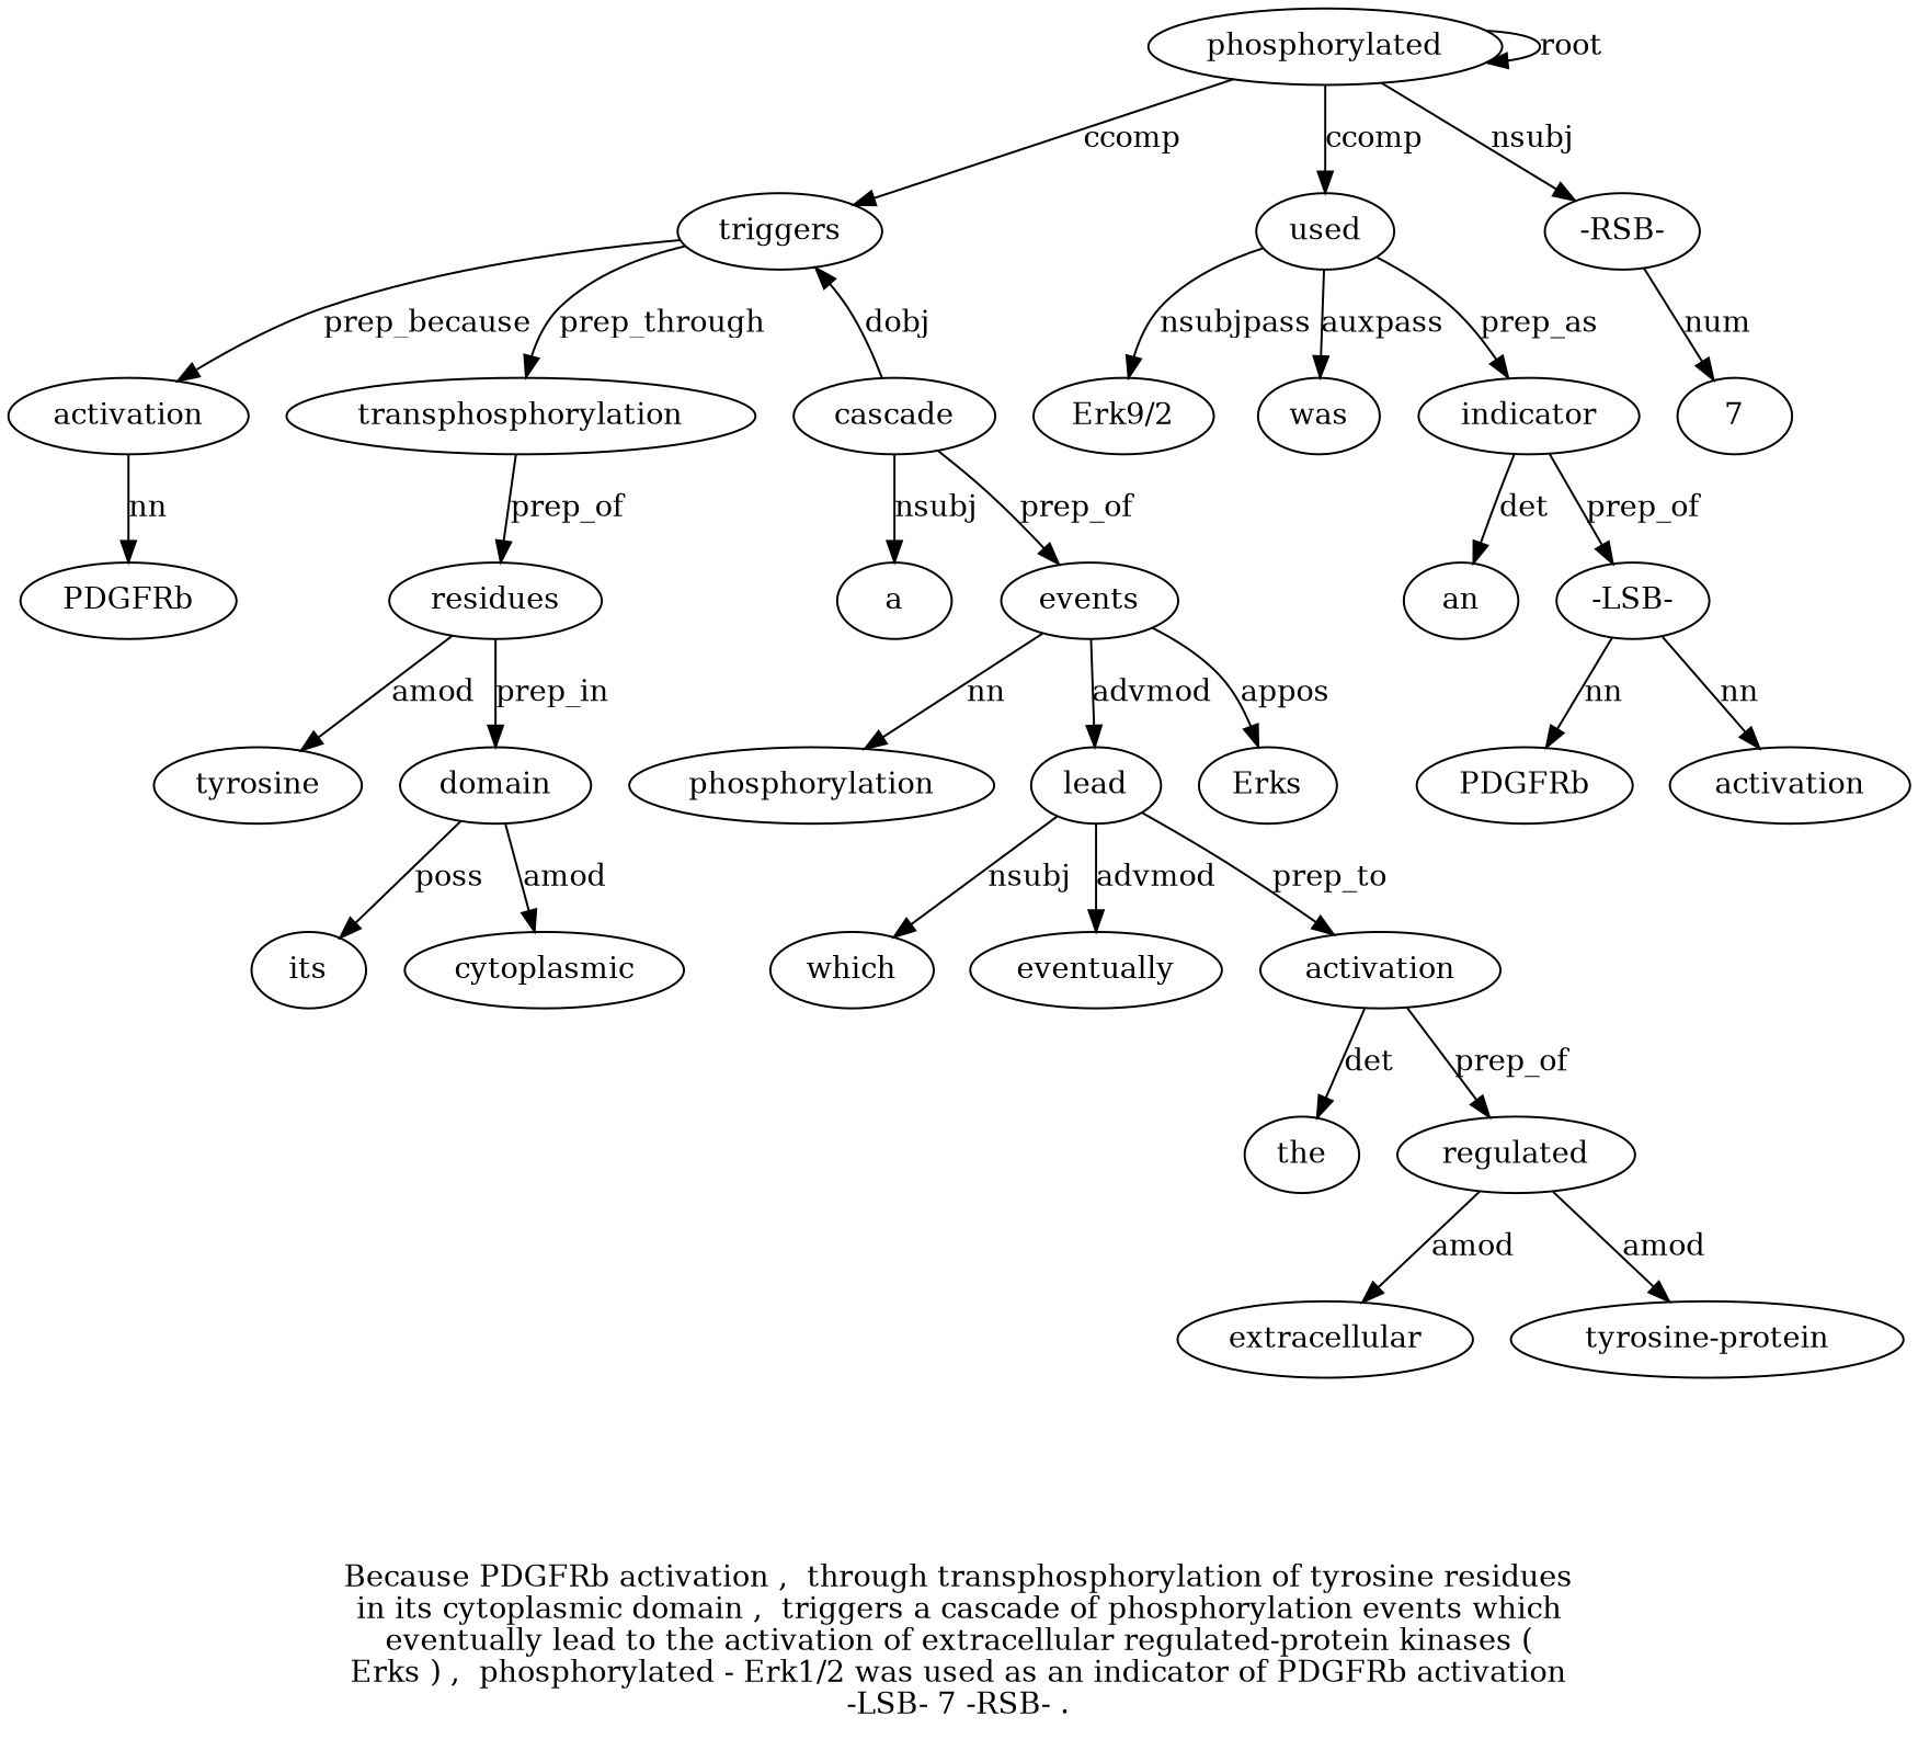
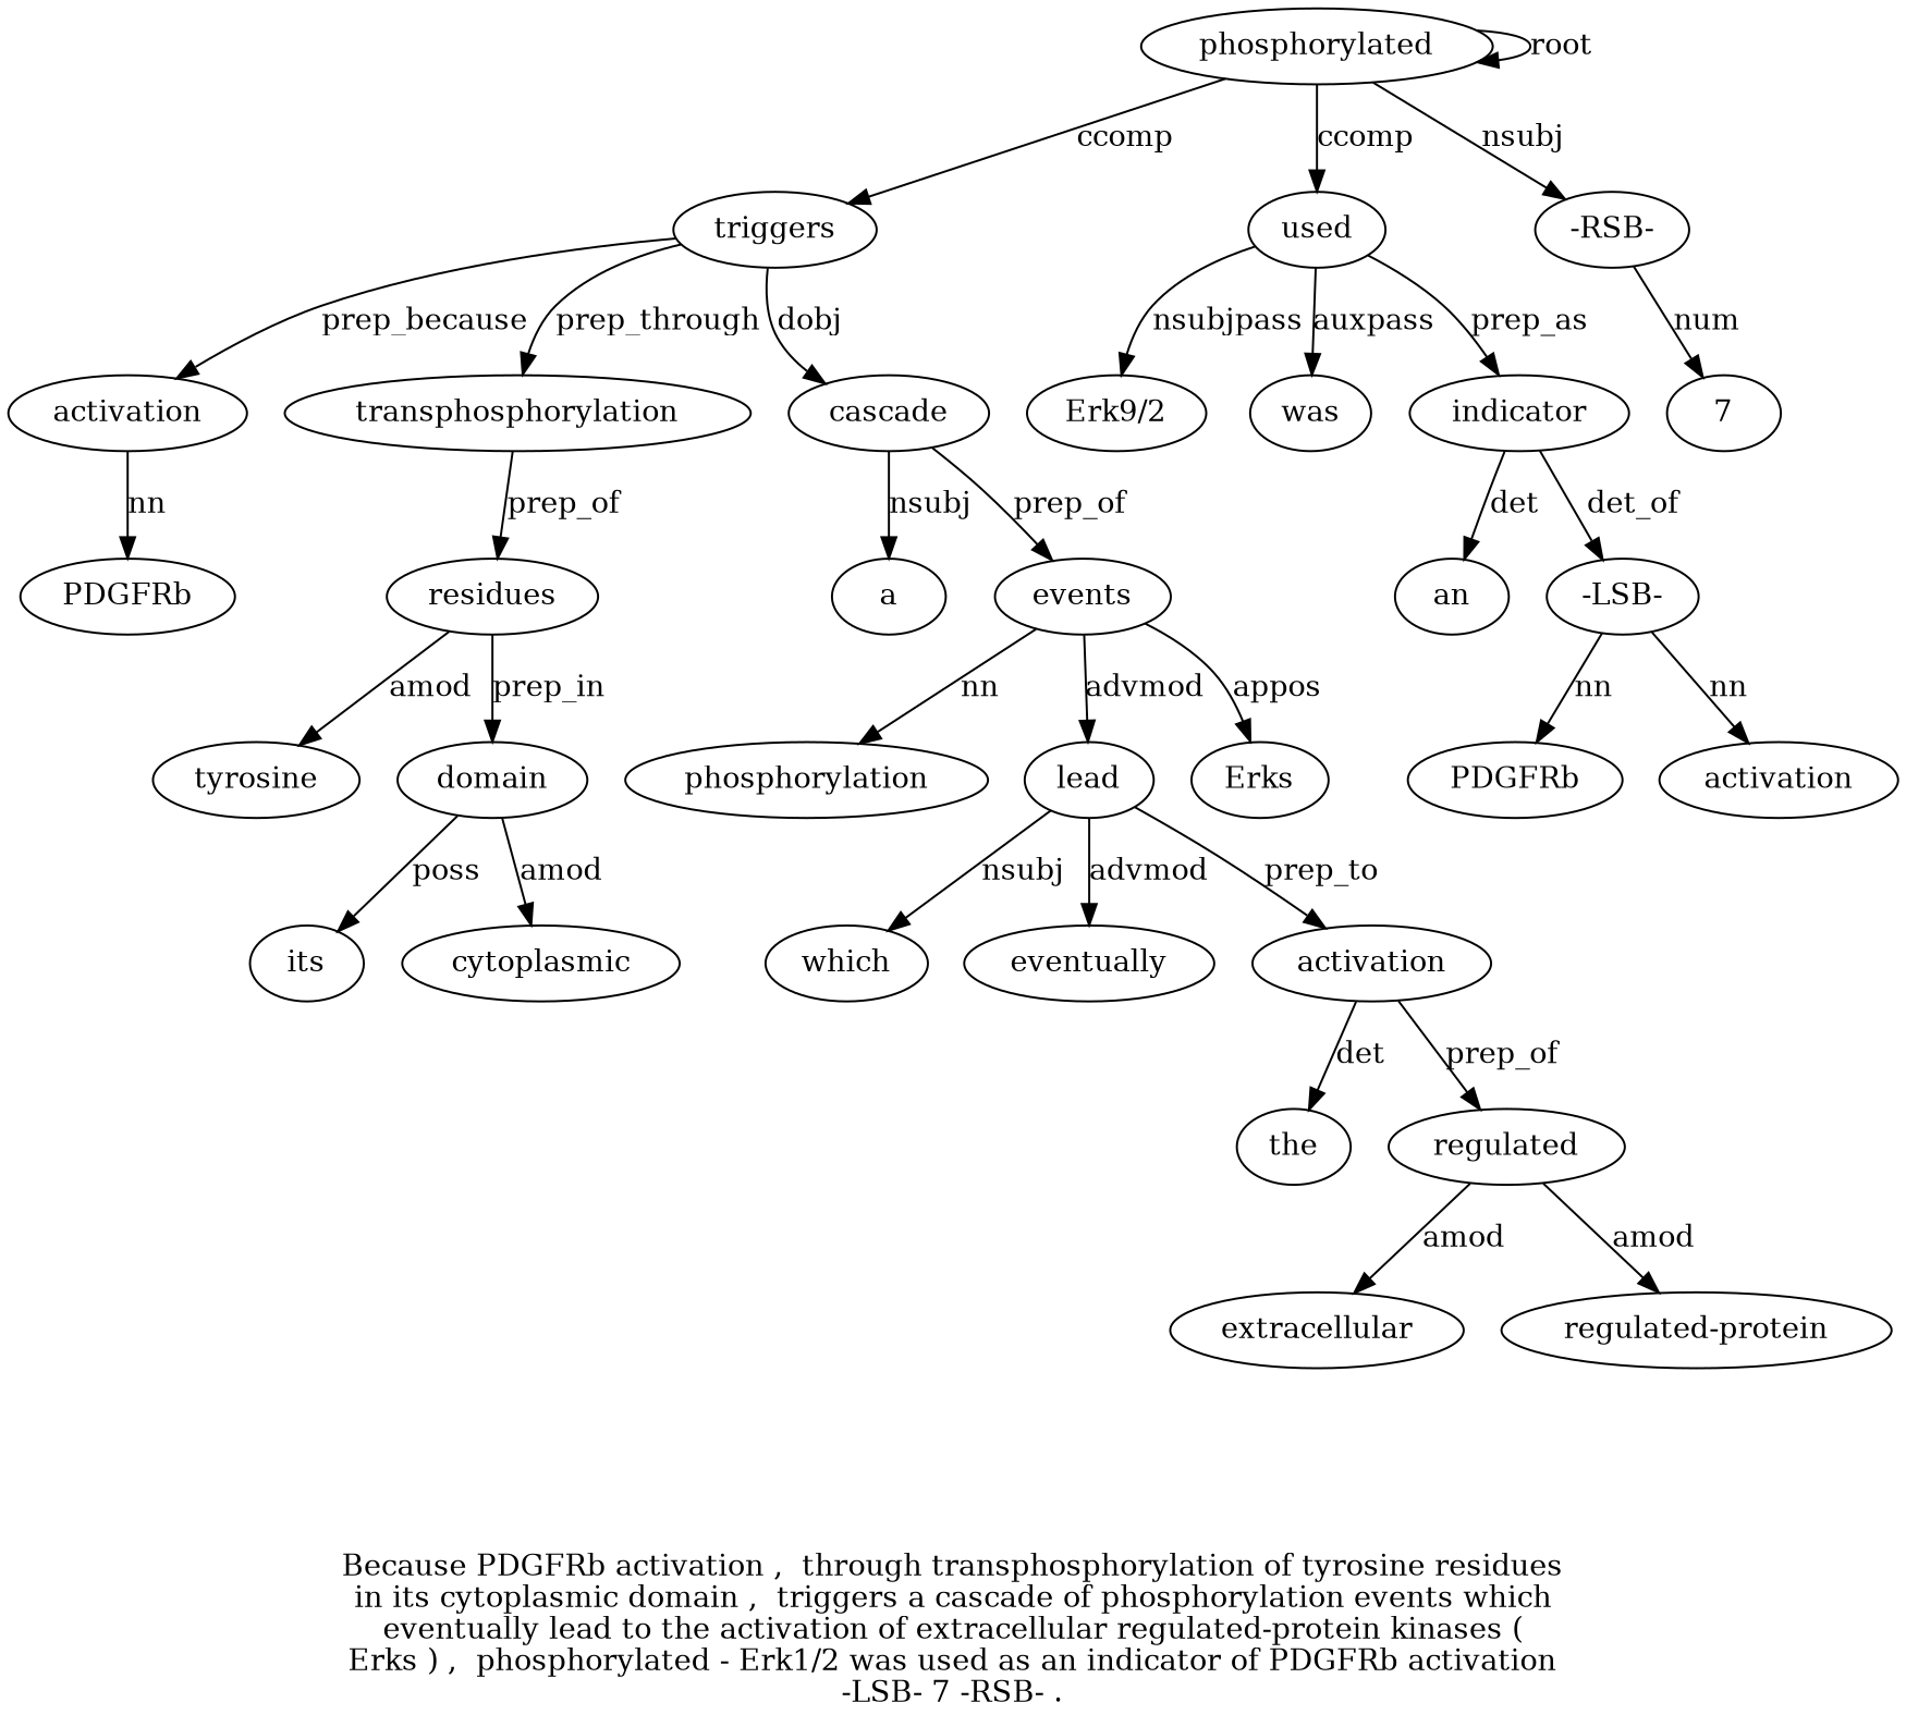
  digraph {
    label="Because PDGFRb activation ,  through transphosphorylation of tyrosine residues\nin its cytoplasmic domain ,  triggers a cascade of phosphorylation events which\neventually lead to the activation of extracellular regulated-protein kinases (\nErks ) ,  phosphorylated - Erk1/2 was used as an indicator of PDGFRb activation\n-LSB- 7 -RSB- ."
    node [fillcolor=white style=filled]
    n1 [label=activation]
    n2 [label=PDGFRb]
    n3 [label=triggers]
    n4 [label=transphosphorylation]
    n5 [label=cascade]
    n6 [label=residues]
    n7 [label=a]
    n8 [label=events]
    n9 [label=tyrosine]
    n10 [label=domain]
    n11 [label=its]
    n12 [label=cytoplasmic]
    n13 [label=phosphorylated]
    n14 [label=used]
    n15 [label="-RSB-"]
    n16 [label="Erk9/2"]
    n17 [label=was]
    n18 [label=indicator]
    n19 [label=7]
    n20 [label=phosphorylation]
    n21 [label=lead]
    n22 [label=Erks]
    n23 [label=which]
    n24 [label=eventually]
    n25 [label=activation]
    n26 [label=the]
    n27 [label=regulated]
    n28 [label=extracellular]
-   n29 [label="tyrosine-protein"]
+   n29 [label="regulated-protein"]
    n30 [label=an]
    n31 [label="-LSB-"]
    n32 [label=PDGFRb]
    n33 [label=activation]
    n1 -> n2 [label=nn]
    n3 -> n1 [label=prep_because]
    n3 -> n4 [label=prep_through]
-   n5 -> n3 [label=dobj]
+   n3 -> n5 [label=dobj]
    n4 -> n6 [label=prep_of]
    n5 -> n7 [label=nsubj]
    n5 -> n8 [label=prep_of]
    n6 -> n9 [label=amod]
    n6 -> n10 [label=prep_in]
    n8 -> n20 [label=nn]
    n8 -> n21 [label=advmod]
    n8 -> n22 [label=appos]
    n10 -> n11 [label=poss]
    n10 -> n12 [label=amod]
    n13 -> n3 [label=ccomp]
    n13 -> n13 [label=root]
    n13 -> n14 [label=ccomp]
    n13 -> n15 [label=nsubj]
    n14 -> n16 [label=nsubjpass]
    n14 -> n17 [label=auxpass]
    n14 -> n18 [label=prep_as]
    n15 -> n19 [label=num]
    n18 -> n30 [label=det]
-   n18 -> n31 [label=prep_of]
+   n18 -> n31 [label=det_of]
    n21 -> n23 [label=nsubj]
    n21 -> n24 [label=advmod]
    n21 -> n25 [label=prep_to]
    n25 -> n26 [label=det]
    n25 -> n27 [label=prep_of]
    n27 -> n28 [label=amod]
    n27 -> n29 [label=amod]
    n31 -> n32 [label=nn]
    n31 -> n33 [label=nn]
  }
